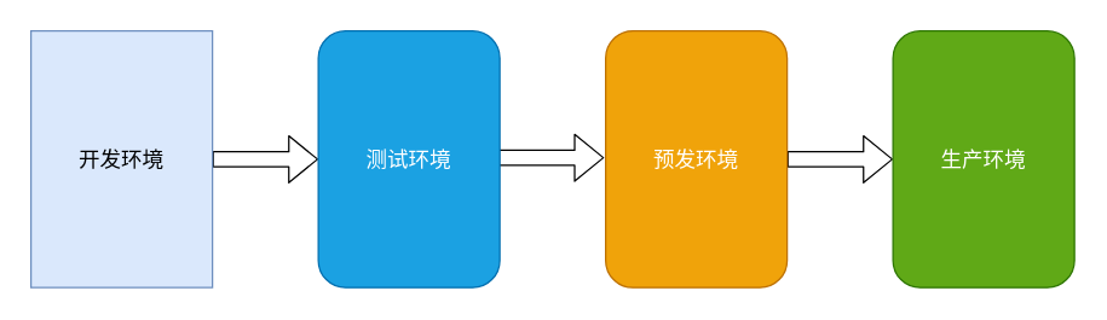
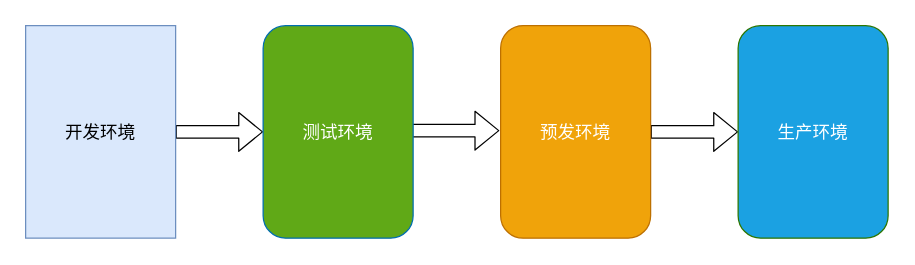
  <mxCell id="0" />
  <mxCell id="1" parent="0" />
  <mxCell id="2" value="" style="shape=flexArrow;endArrow=classic;html=1;entryX=0;entryY=0.5;entryDx=0;entryDy=0;fontSize=14;" parent="1" source="5" target="6" edge="1"><mxGeometry width="50" height="50" relative="1" as="geometry"><mxPoint x="190" y="155" as="sourcePoint" /><mxPoint x="260.711" y="105" as="targetPoint" /></mxGeometry></mxCell>
  <mxCell id="3" value="" style="shape=flexArrow;endArrow=classic;html=1;entryX=0;entryY=0.5;entryDx=0;entryDy=0;fontSize=14;" parent="1" edge="1"><mxGeometry width="50" height="50" relative="1" as="geometry"><mxPoint x="329" y="104" as="sourcePoint" /><mxPoint x="399" y="104" as="targetPoint" /></mxGeometry></mxCell>
  <mxCell id="4" value="" style="shape=flexArrow;endArrow=classic;html=1;entryX=0;entryY=0.5;entryDx=0;entryDy=0;fontSize=14;" parent="1" edge="1"><mxGeometry width="50" height="50" relative="1" as="geometry"><mxPoint x="520" y="105" as="sourcePoint" /><mxPoint x="590" y="105" as="targetPoint" /></mxGeometry></mxCell>
  <mxCell id="5" value="开发环境" style="whiteSpace=wrap;html=1;fillColor=#dae8fc;strokeColor=#6c8ebf;fontSize=14;rounded=0;" parent="1" vertex="1"><mxGeometry x="20" y="20" width="120" height="170" as="geometry" /></mxCell>
- <mxCell id="6" value="测试环境" style="rounded=1;whiteSpace=wrap;html=1;fillColor=#1ba1e2;strokeColor=#006EAF;fontColor=#ffffff;fontSize=14;" parent="1" vertex="1"><mxGeometry x="210" y="20" width="120" height="170" as="geometry" /></mxCell>
+ <mxCell id="6" value="测试环境" style="rounded=1;whiteSpace=wrap;html=1;fillColor=#60a917;strokeColor=#006EAF;fontColor=#ffffff;fontSize=14;" parent="1" vertex="1"><mxGeometry x="210" y="20" width="120" height="170" as="geometry" /></mxCell>
  <mxCell id="7" value="预发环境" style="rounded=1;whiteSpace=wrap;html=1;fillColor=#f0a30a;strokeColor=#BD7000;fontColor=#ffffff;fontSize=14;" parent="1" vertex="1"><mxGeometry x="400" y="20" width="120" height="170" as="geometry" /></mxCell>
- <mxCell id="8" value="生产环境" style="rounded=1;whiteSpace=wrap;html=1;fillColor=#60a917;strokeColor=#2D7600;fontColor=#ffffff;fontSize=14;" parent="1" vertex="1"><mxGeometry x="590" y="20" width="120" height="170" as="geometry" /></mxCell>
+ <mxCell id="8" value="生产环境" style="rounded=1;whiteSpace=wrap;html=1;fillColor=#1ba1e2;strokeColor=#2D7600;fontColor=#ffffff;fontSize=14;" parent="1" vertex="1"><mxGeometry x="590" y="20" width="120" height="170" as="geometry" /></mxCell>
